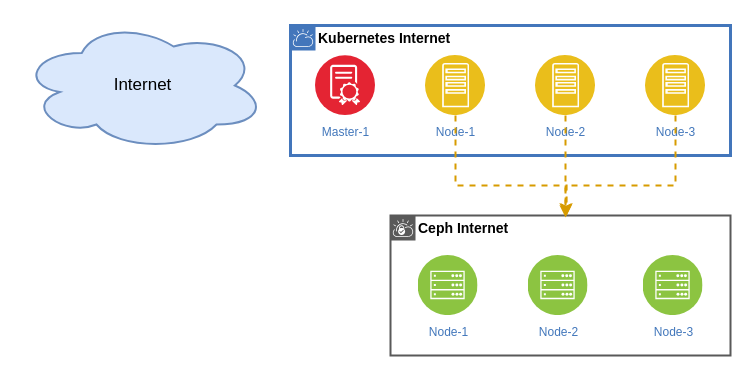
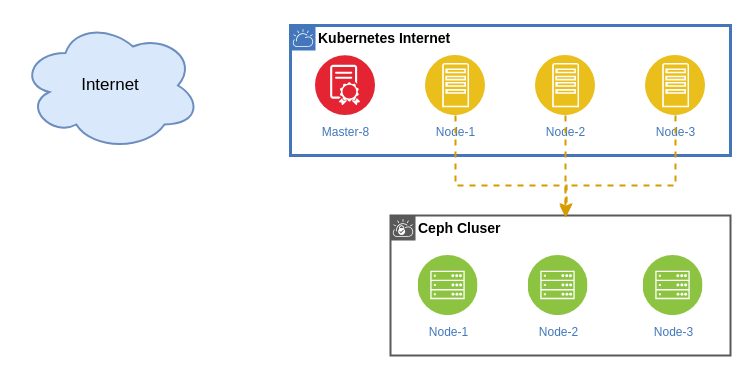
  <mxCell id="0" />
  <mxCell id="1" parent="0" />
  <mxCell id="2" value="Kubernetes Internet" style="shape=mxgraph.ibm.box;prType=cloud;fontStyle=1;verticalAlign=top;align=left;spacingLeft=32;spacingTop=4;fillColor=none;rounded=0;whiteSpace=wrap;html=1;strokeColor=#4376BB;strokeWidth=3;dashed=0;container=1;spacing=-4;collapsible=0;expand=0;recursiveResize=0;fontSize=14;" vertex="1" parent="1"><mxGeometry x="290" y="25" width="440" height="130" as="geometry" /></mxCell>
  <mxCell id="3" value="Node-1" style="aspect=fixed;perimeter=ellipsePerimeter;html=1;align=center;shadow=0;dashed=0;fontColor=#4277BB;labelBackgroundColor=#ffffff;fontSize=12;spacingTop=3;image;image=img/lib/ibm/applications/app_server.svg;" vertex="1" parent="2"><mxGeometry x="135" y="30" width="60" height="60" as="geometry" /></mxCell>
  <mxCell id="4" value="Node-2" style="aspect=fixed;perimeter=ellipsePerimeter;html=1;align=center;shadow=0;dashed=0;fontColor=#4277BB;labelBackgroundColor=#ffffff;fontSize=12;spacingTop=3;image;image=img/lib/ibm/applications/app_server.svg;" vertex="1" parent="2"><mxGeometry x="245" y="30" width="60" height="60" as="geometry" /></mxCell>
  <mxCell id="5" value="Node-3" style="aspect=fixed;perimeter=ellipsePerimeter;html=1;align=center;shadow=0;dashed=0;fontColor=#4277BB;labelBackgroundColor=#ffffff;fontSize=12;spacingTop=3;image;image=img/lib/ibm/applications/app_server.svg;" vertex="1" parent="2"><mxGeometry x="355" y="30" width="60" height="60" as="geometry" /></mxCell>
- <mxCell id="6" value="Master-1" style="aspect=fixed;perimeter=ellipsePerimeter;html=1;align=center;shadow=0;dashed=0;fontColor=#4277BB;labelBackgroundColor=#ffffff;fontSize=12;spacingTop=3;image;image=img/lib/ibm/blockchain/e_cert.svg;" vertex="1" parent="2"><mxGeometry x="25" y="30" width="60" height="60" as="geometry" /></mxCell>
- <mxCell id="7" value="Internet" style="ellipse;shape=cloud;whiteSpace=wrap;html=1;strokeWidth=2;fillColor=#dae8fc;strokeColor=#6c8ebf;fontSize=17;" vertex="1" parent="1"><mxGeometry x="20" y="20" width="245" height="130" as="geometry" /></mxCell>
- <mxCell id="8" value="Ceph Internet" style="shape=mxgraph.ibm.box;prType=vpc;fontStyle=1;verticalAlign=top;align=left;spacingLeft=32;spacingTop=4;rounded=0;whiteSpace=wrap;html=1;strokeWidth=2;dashed=0;container=1;spacing=-4;collapsible=0;expand=0;recursiveResize=0;strokeColor=#595959;fontSize=14;" vertex="1" parent="1"><mxGeometry x="390" y="215" width="340" height="140" as="geometry" /></mxCell>
+ <mxCell id="6" value="Master-8" style="aspect=fixed;perimeter=ellipsePerimeter;html=1;align=center;shadow=0;dashed=0;fontColor=#4277BB;labelBackgroundColor=#ffffff;fontSize=12;spacingTop=3;image;image=img/lib/ibm/blockchain/e_cert.svg;" vertex="1" parent="2"><mxGeometry x="25" y="30" width="60" height="60" as="geometry" /></mxCell>
+ <mxCell id="7" value="Internet" style="ellipse;shape=cloud;whiteSpace=wrap;html=1;strokeWidth=2;fillColor=#dae8fc;strokeColor=#6c8ebf;fontSize=17;" vertex="1" parent="1"><mxGeometry x="20" y="20" width="180" height="130" as="geometry" /></mxCell>
+ <mxCell id="8" value="Ceph Cluser" style="shape=mxgraph.ibm.box;prType=vpc;fontStyle=1;verticalAlign=top;align=left;spacingLeft=32;spacingTop=4;rounded=0;whiteSpace=wrap;html=1;strokeWidth=2;dashed=0;container=1;spacing=-4;collapsible=0;expand=0;recursiveResize=0;strokeColor=#595959;fontSize=14;" vertex="1" parent="1"><mxGeometry x="390" y="215" width="340" height="140" as="geometry" /></mxCell>
  <mxCell id="9" value="Node-1" style="aspect=fixed;perimeter=ellipsePerimeter;html=1;align=center;shadow=0;dashed=0;fontColor=#4277BB;labelBackgroundColor=#ffffff;fontSize=12;spacingTop=3;image;image=img/lib/ibm/infrastructure/mobile_backend.svg;strokeWidth=2;" vertex="1" parent="8"><mxGeometry x="27.5" y="40" width="60" height="60" as="geometry" /></mxCell>
  <mxCell id="10" value="Node-2" style="aspect=fixed;perimeter=ellipsePerimeter;html=1;align=center;shadow=0;dashed=0;fontColor=#4277BB;labelBackgroundColor=#ffffff;fontSize=12;spacingTop=3;image;image=img/lib/ibm/infrastructure/mobile_backend.svg;strokeWidth=2;" vertex="1" parent="8"><mxGeometry x="137.5" y="40" width="60" height="60" as="geometry" /></mxCell>
  <mxCell id="11" value="Node-3" style="aspect=fixed;perimeter=ellipsePerimeter;html=1;align=center;shadow=0;dashed=0;fontColor=#4277BB;labelBackgroundColor=#ffffff;fontSize=12;spacingTop=3;image;image=img/lib/ibm/infrastructure/mobile_backend.svg;strokeWidth=2;" vertex="1" parent="8"><mxGeometry x="252.5" y="40" width="60" height="60" as="geometry" /></mxCell>
  <mxCell id="12" style="edgeStyle=orthogonalEdgeStyle;rounded=0;orthogonalLoop=1;jettySize=auto;html=1;strokeWidth=2;entryX=0.518;entryY=0;entryDx=0;entryDy=0;entryPerimeter=0;dashed=1;fillColor=#ffe6cc;strokeColor=#d79b00;" edge="1" parent="1" source="3" target="8"><mxGeometry relative="1" as="geometry"><Array as="points"><mxPoint x="455" y="185" /><mxPoint x="566" y="185" /></Array></mxGeometry></mxCell>
  <mxCell id="13" style="edgeStyle=orthogonalEdgeStyle;rounded=0;orthogonalLoop=1;jettySize=auto;html=1;strokeWidth=2;dashed=1;fillColor=#ffe6cc;strokeColor=#d79b00;" edge="1" parent="1" source="4"><mxGeometry relative="1" as="geometry"><mxPoint x="565" y="215" as="targetPoint" /></mxGeometry></mxCell>
  <mxCell id="14" style="edgeStyle=orthogonalEdgeStyle;rounded=0;orthogonalLoop=1;jettySize=auto;html=1;entryX=0.515;entryY=0.014;entryDx=0;entryDy=0;entryPerimeter=0;strokeWidth=2;dashed=1;fillColor=#ffe6cc;strokeColor=#d79b00;" edge="1" parent="1" source="5" target="8"><mxGeometry relative="1" as="geometry"><Array as="points"><mxPoint x="675" y="185" /><mxPoint x="565" y="185" /></Array></mxGeometry></mxCell>
